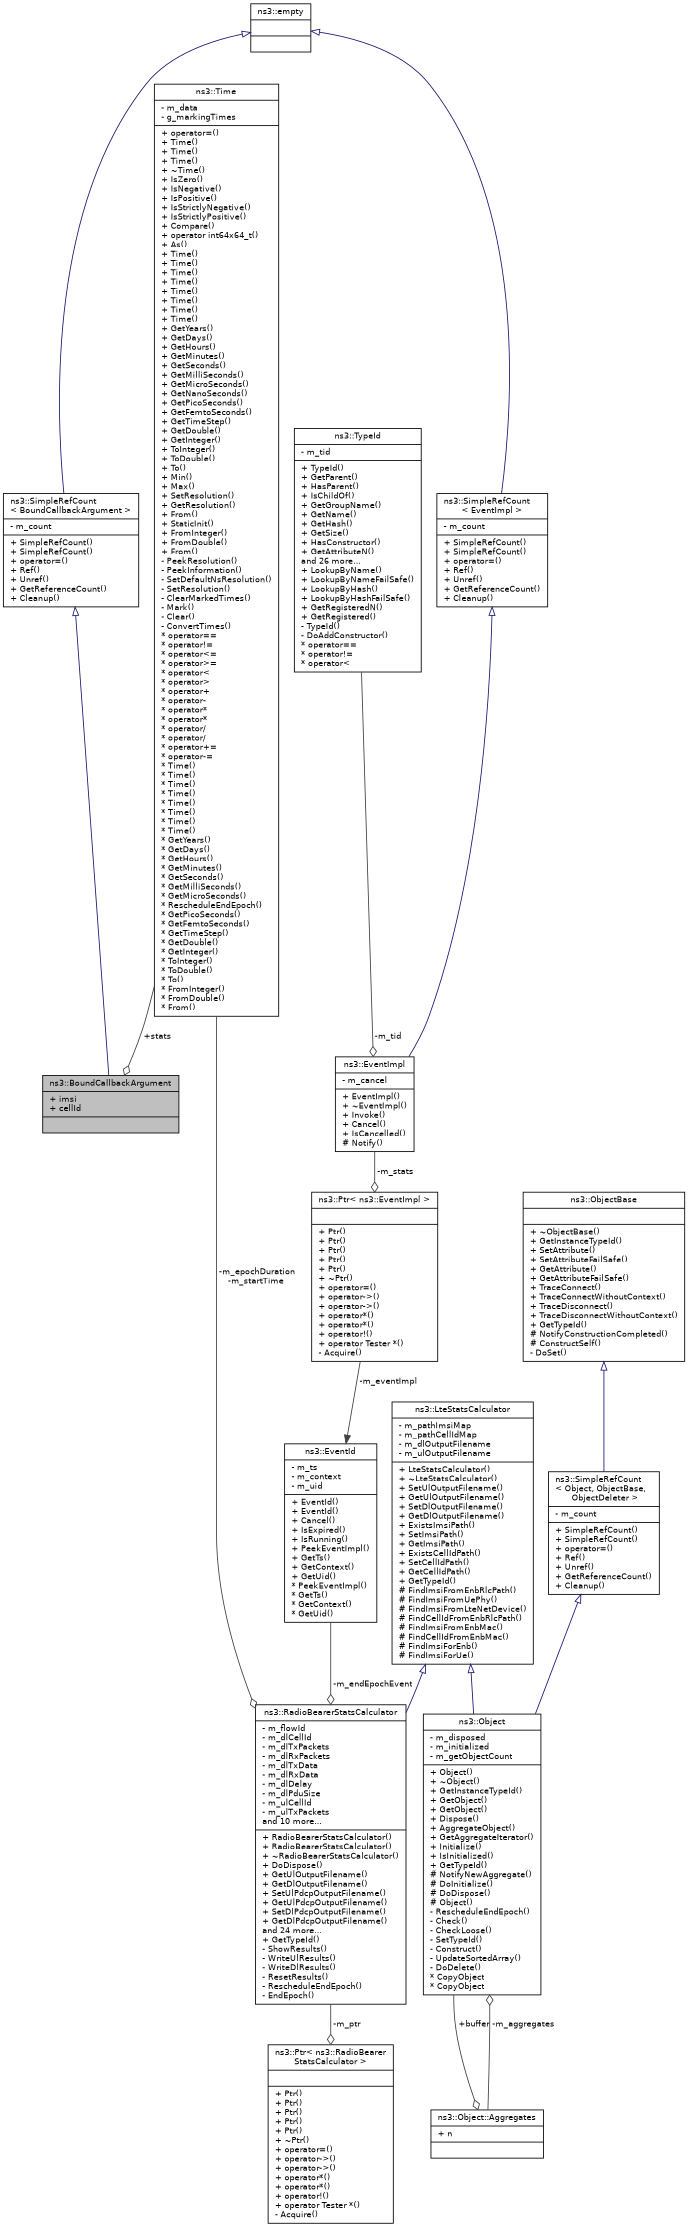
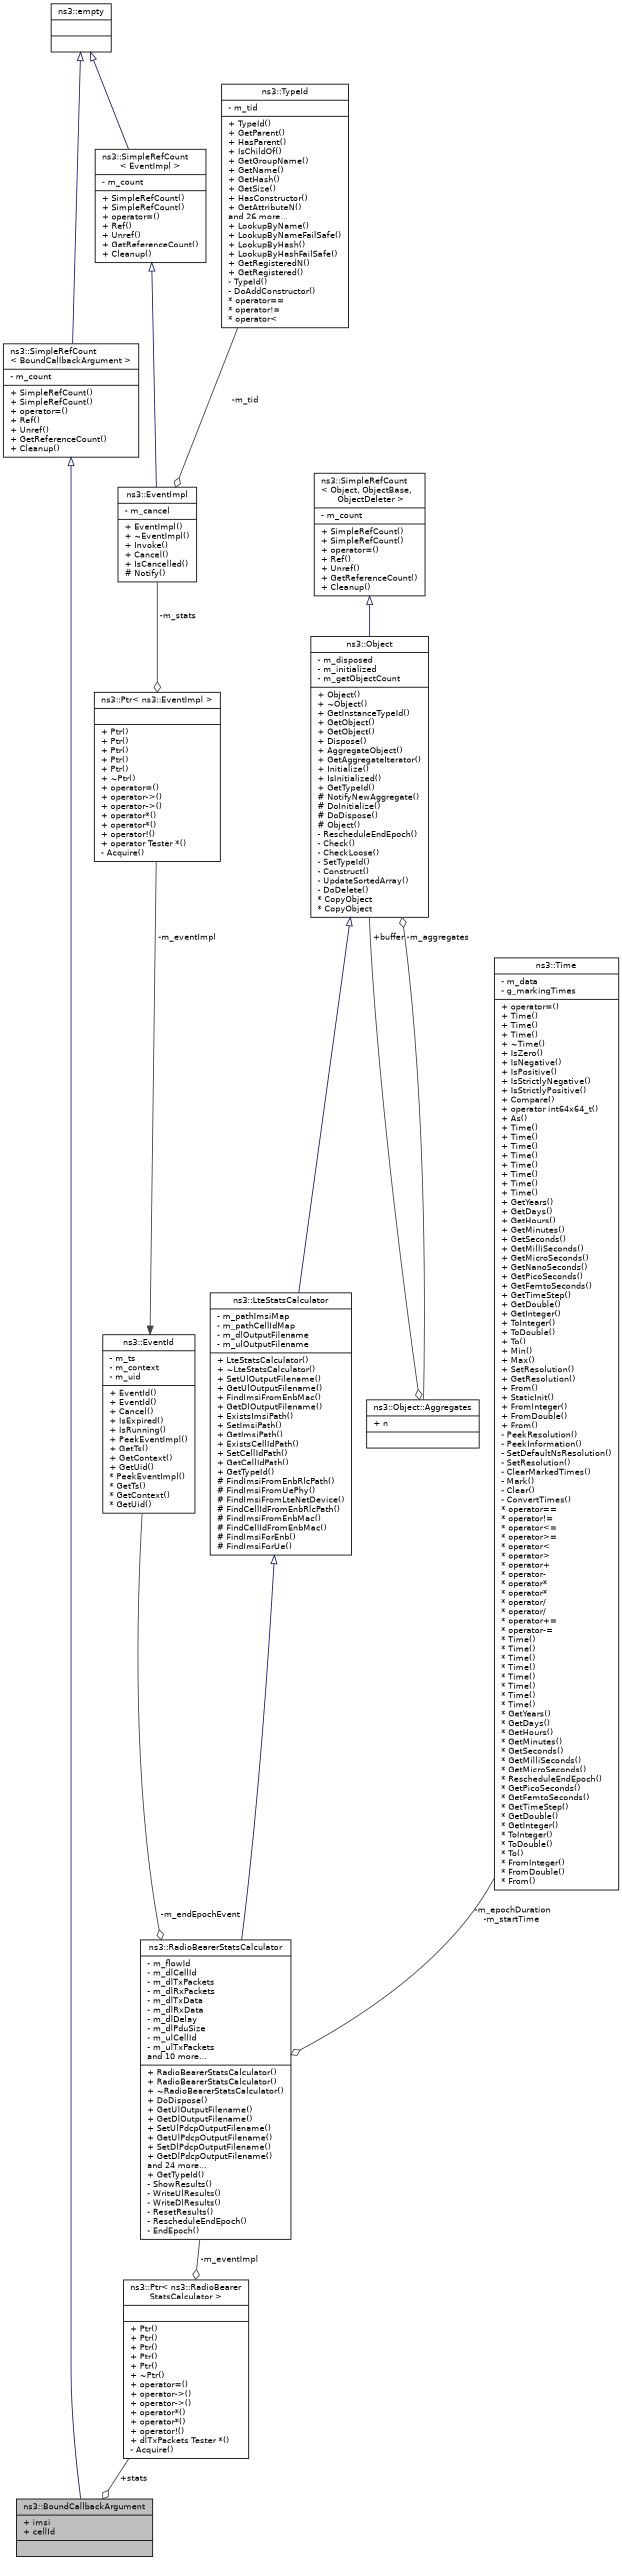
  digraph {
    node [color=black fillcolor=white fontname=Helvetica fontsize=10 shape=record style=filled]
    edge [color=grey25 fontname=Helvetica fontsize=10 labelfontname=Helvetica labelfontsize=10 style=solid]
    n1 [fillcolor=grey75 fontcolor=black height=0.2 label="{ns3::BoundCallbackArgument\n|+ imsi\l+ cellId\l|}" width=0.4]
    n2 [height=0.2 label="{ns3::SimpleRefCount\l\< BoundCallbackArgument \>\n|- m_count\l|+ SimpleRefCount()\l+ SimpleRefCount()\l+ operator=()\l+ Ref()\l+ Unref()\l+ GetReferenceCount()\l+ Cleanup()\l}" width=0.4]
    n3 [height=0.2 label="{ns3::empty\n||}" width=0.4]
    n4 [height=0.2 label="{ns3::SimpleRefCount\l\< EventImpl \>\n|- m_count\l|+ SimpleRefCount()\l+ SimpleRefCount()\l+ operator=()\l+ Ref()\l+ Unref()\l+ GetReferenceCount()\l+ Cleanup()\l}" width=0.4]
    n5 [height=0.2 label="{ns3::EventImpl\n|- m_cancel\l|+ EventImpl()\l+ ~EventImpl()\l+ Invoke()\l+ Cancel()\l+ IsCancelled()\l# Notify()\l}" width=0.4]
-   n6 [height=0.2 label="{ns3::Ptr\< ns3::RadioBearer\lStatsCalculator \>\n||+ Ptr()\l+ Ptr()\l+ Ptr()\l+ Ptr()\l+ Ptr()\l+ ~Ptr()\l+ operator=()\l+ operator-\>()\l+ operator-\>()\l+ operator*()\l+ operator*()\l+ operator!()\l+ operator Tester *()\l- Acquire()\l}" width=0.4]
+   n6 [height=0.2 label="{ns3::Ptr\< ns3::RadioBearer\lStatsCalculator \>\n||+ Ptr()\l+ Ptr()\l+ Ptr()\l+ Ptr()\l+ Ptr()\l+ ~Ptr()\l+ operator=()\l+ operator-\>()\l+ operator-\>()\l+ operator*()\l+ operator*()\l+ operator!()\l+ dlTxPackets Tester *()\l- Acquire()\l}" width=0.4]
    n7 [height=0.2 label="{ns3::RadioBearerStatsCalculator\n|- m_flowId\l- m_dlCellId\l- m_dlTxPackets\l- m_dlRxPackets\l- m_dlTxData\l- m_dlRxData\l- m_dlDelay\l- m_dlPduSize\l- m_ulCellId\l- m_ulTxPackets\land 10 more...\l|+ RadioBearerStatsCalculator()\l+ RadioBearerStatsCalculator()\l+ ~RadioBearerStatsCalculator()\l+ DoDispose()\l+ GetUlOutputFilename()\l+ GetDlOutputFilename()\l+ SetUlPdcpOutputFilename()\l+ GetUlPdcpOutputFilename()\l+ SetDlPdcpOutputFilename()\l+ GetDlPdcpOutputFilename()\land 24 more...\l+ GetTypeId()\l- ShowResults()\l- WriteUlResults()\l- WriteDlResults()\l- ResetResults()\l- RescheduleEndEpoch()\l- EndEpoch()\l}" width=0.4]
-   n8 [height=0.2 label="{ns3::LteStatsCalculator\n|- m_pathImsiMap\l- m_pathCellIdMap\l- m_dlOutputFilename\l- m_ulOutputFilename\l|+ LteStatsCalculator()\l+ ~LteStatsCalculator()\l+ SetUlOutputFilename()\l+ GetUlOutputFilename()\l+ SetDlOutputFilename()\l+ GetDlOutputFilename()\l+ ExistsImsiPath()\l+ SetImsiPath()\l+ GetImsiPath()\l+ ExistsCellIdPath()\l+ SetCellIdPath()\l+ GetCellIdPath()\l+ GetTypeId()\l# FindImsiFromEnbRlcPath()\l# FindImsiFromUePhy()\l# FindImsiFromLteNetDevice()\l# FindCellIdFromEnbRlcPath()\l# FindImsiFromEnbMac()\l# FindCellIdFromEnbMac()\l# FindImsiForEnb()\l# FindImsiForUe()\l}" width=0.4]
+   n8 [height=0.2 label="{ns3::LteStatsCalculator\n|- m_pathImsiMap\l- m_pathCellIdMap\l- m_dlOutputFilename\l- m_ulOutputFilename\l|+ LteStatsCalculator()\l+ ~LteStatsCalculator()\l+ SetUlOutputFilename()\l+ GetUlOutputFilename()\l+ FindImsiFromEnbMac()\l+ GetDlOutputFilename()\l+ ExistsImsiPath()\l+ SetImsiPath()\l+ GetImsiPath()\l+ ExistsCellIdPath()\l+ SetCellIdPath()\l+ GetCellIdPath()\l+ GetTypeId()\l# FindImsiFromEnbRlcPath()\l# FindImsiFromUePhy()\l# FindImsiFromLteNetDevice()\l# FindCellIdFromEnbRlcPath()\l# FindImsiFromEnbMac()\l# FindCellIdFromEnbMac()\l# FindImsiForEnb()\l# FindImsiForUe()\l}" width=0.4]
    n9 [height=0.2 label="{ns3::Object\n|- m_disposed\l- m_initialized\l- m_getObjectCount\l|+ Object()\l+ ~Object()\l+ GetInstanceTypeId()\l+ GetObject()\l+ GetObject()\l+ Dispose()\l+ AggregateObject()\l+ GetAggregateIterator()\l+ Initialize()\l+ IsInitialized()\l+ GetTypeId()\l# NotifyNewAggregate()\l# DoInitialize()\l# DoDispose()\l# Object()\l- RescheduleEndEpoch()\l- Check()\l- CheckLoose()\l- SetTypeId()\l- Construct()\l- UpdateSortedArray()\l- DoDelete()\l* CopyObject\l* CopyObject\l}" width=0.4]
    n10 [height=0.2 label="{ns3::Object::Aggregates\n|+ n\l|}" width=0.4]
    n11 [height=0.2 label="{ns3::SimpleRefCount\l\< Object, ObjectBase,\l ObjectDeleter \>\n|- m_count\l|+ SimpleRefCount()\l+ SimpleRefCount()\l+ operator=()\l+ Ref()\l+ Unref()\l+ GetReferenceCount()\l+ Cleanup()\l}" width=0.4]
-   n12 [height=0.2 label="{ns3::ObjectBase\n||+ ~ObjectBase()\l+ GetInstanceTypeId()\l+ SetAttribute()\l+ SetAttributeFailSafe()\l+ GetAttribute()\l+ GetAttributeFailSafe()\l+ TraceConnect()\l+ TraceConnectWithoutContext()\l+ TraceDisconnect()\l+ TraceDisconnectWithoutContext()\l+ GetTypeId()\l# NotifyConstructionCompleted()\l# ConstructSelf()\l- DoSet()\l}" width=0.4]
    n13 [height=0.2 label="{ns3::TypeId\n|- m_tid\l|+ TypeId()\l+ GetParent()\l+ HasParent()\l+ IsChildOf()\l+ GetGroupName()\l+ GetName()\l+ GetHash()\l+ GetSize()\l+ HasConstructor()\l+ GetAttributeN()\land 26 more...\l+ LookupByName()\l+ LookupByNameFailSafe()\l+ LookupByHash()\l+ LookupByHashFailSafe()\l+ GetRegisteredN()\l+ GetRegistered()\l- TypeId()\l- DoAddConstructor()\l* operator==\l* operator!=\l* operator\<\l}" width=0.4]
    n14 [height=0.2 label="{ns3::EventId\n|- m_ts\l- m_context\l- m_uid\l|+ EventId()\l+ EventId()\l+ Cancel()\l+ IsExpired()\l+ IsRunning()\l+ PeekEventImpl()\l+ GetTs()\l+ GetContext()\l+ GetUid()\l* PeekEventImpl()\l* GetTs()\l* GetContext()\l* GetUid()\l}" width=0.4]
    n15 [height=0.2 label="{ns3::Ptr\< ns3::EventImpl \>\n||+ Ptr()\l+ Ptr()\l+ Ptr()\l+ Ptr()\l+ Ptr()\l+ ~Ptr()\l+ operator=()\l+ operator-\>()\l+ operator-\>()\l+ operator*()\l+ operator*()\l+ operator!()\l+ operator Tester *()\l- Acquire()\l}" width=0.4]
    n16 [height=0.2 label="{ns3::Time\n|- m_data\l- g_markingTimes\l|+ operator=()\l+ Time()\l+ Time()\l+ Time()\l+ ~Time()\l+ IsZero()\l+ IsNegative()\l+ IsPositive()\l+ IsStrictlyNegative()\l+ IsStrictlyPositive()\l+ Compare()\l+ operator int64x64_t()\l+ As()\l+ Time()\l+ Time()\l+ Time()\l+ Time()\l+ Time()\l+ Time()\l+ Time()\l+ Time()\l+ GetYears()\l+ GetDays()\l+ GetHours()\l+ GetMinutes()\l+ GetSeconds()\l+ GetMilliSeconds()\l+ GetMicroSeconds()\l+ GetNanoSeconds()\l+ GetPicoSeconds()\l+ GetFemtoSeconds()\l+ GetTimeStep()\l+ GetDouble()\l+ GetInteger()\l+ ToInteger()\l+ ToDouble()\l+ To()\l+ Min()\l+ Max()\l+ SetResolution()\l+ GetResolution()\l+ From()\l+ StaticInit()\l+ FromInteger()\l+ FromDouble()\l+ From()\l- PeekResolution()\l- PeekInformation()\l- SetDefaultNsResolution()\l- SetResolution()\l- ClearMarkedTimes()\l- Mark()\l- Clear()\l- ConvertTimes()\l* operator==\l* operator!=\l* operator\<=\l* operator\>=\l* operator\<\l* operator\>\l* operator+\l* operator-\l* operator*\l* operator*\l* operator/\l* operator/\l* operator+=\l* operator-=\l* Time()\l* Time()\l* Time()\l* Time()\l* Time()\l* Time()\l* Time()\l* Time()\l* GetYears()\l* GetDays()\l* GetHours()\l* GetMinutes()\l* GetSeconds()\l* GetMilliSeconds()\l* GetMicroSeconds()\l* RescheduleEndEpoch()\l* GetPicoSeconds()\l* GetFemtoSeconds()\l* GetTimeStep()\l* GetDouble()\l* GetInteger()\l* ToInteger()\l* ToDouble()\l* To()\l* FromInteger()\l* FromDouble()\l* From()\l}" width=0.4]
    n2 -> n1 [arrowtail=onormal color=midnightblue dir=back]
    n3 -> n2 [arrowtail=onormal color=midnightblue dir=back]
    n3 -> n4 [arrowtail=onormal color=midnightblue dir=back]
    n4 -> n5 [arrowtail=onormal color=midnightblue dir=back]
    n5 -> n15 [arrowhead=odiamond label=" -m_stats"]
-   n16 -> n1 [arrowhead=odiamond label=" +stats"]
-   n7 -> n6 [arrowhead=odiamond label=" -m_ptr"]
+   n6 -> n1 [arrowhead=odiamond label=" +stats"]
+   n7 -> n6 [arrowhead=odiamond label=" -m_eventImpl"]
    n8 -> n7 [arrowtail=onormal color=midnightblue dir=back]
-   n8 -> n9 [arrowtail=onormal color=midnightblue dir=back]
+   n9 -> n8 [arrowtail=onormal color=midnightblue dir=back]
    n9 -> n10 [arrowhead=odiamond label=" +buffer"]
    n10 -> n9 [arrowhead=odiamond label=" -m_aggregates"]
    n11 -> n9 [arrowtail=onormal color=midnightblue dir=back]
-   n12 -> n11 [arrowtail=onormal color=midnightblue dir=back]
    n13 -> n5 [arrowhead=odiamond label=" -m_tid"]
    n14 -> n7 [arrowhead=odiamond label=" -m_endEpochEvent"]
    n15 -> n14 [arrowhead=normal label=" -m_eventImpl"]
    n16 -> n7 [arrowhead=odiamond label=" -m_epochDuration\n-m_startTime"]
  }
